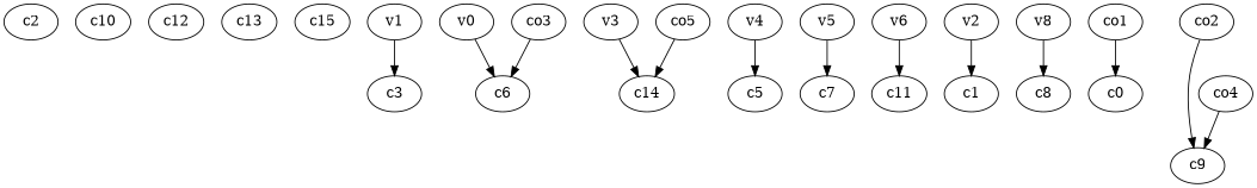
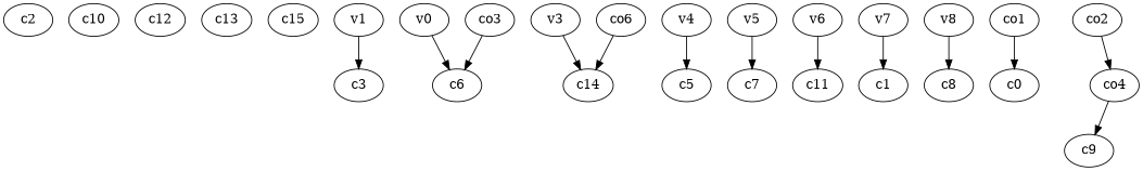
  strict digraph {
    fontname="DejaVu Serif"
    node [fontname="DejaVu Serif"]
    edge [fontname="DejaVu Serif" weight=1]
    c2
    c10
    c12
    c13
    c15
    v1
    c3
    n8 [label=v0]
    c6
    v3
    c14
    v4
    c5
    v5
    c7
    v6
    c11
-   v7 [label=v2]
+   v7
    c1
    v8
    c8
    n22 [label=c0]
    co1
    co2
    c9
    co3
    co4
-   co5
+   co5 [label=co6]
    v1 -> c3
    n8 -> c6
    v3 -> c14
    v4 -> c5
    v5 -> c7
    v6 -> c11
    v7 -> c1
    v8 -> c8
    co1 -> n22
-   co2 -> c9
+   co2 -> co4
    co3 -> c6
    co4 -> c9
    co5 -> c14
  }
